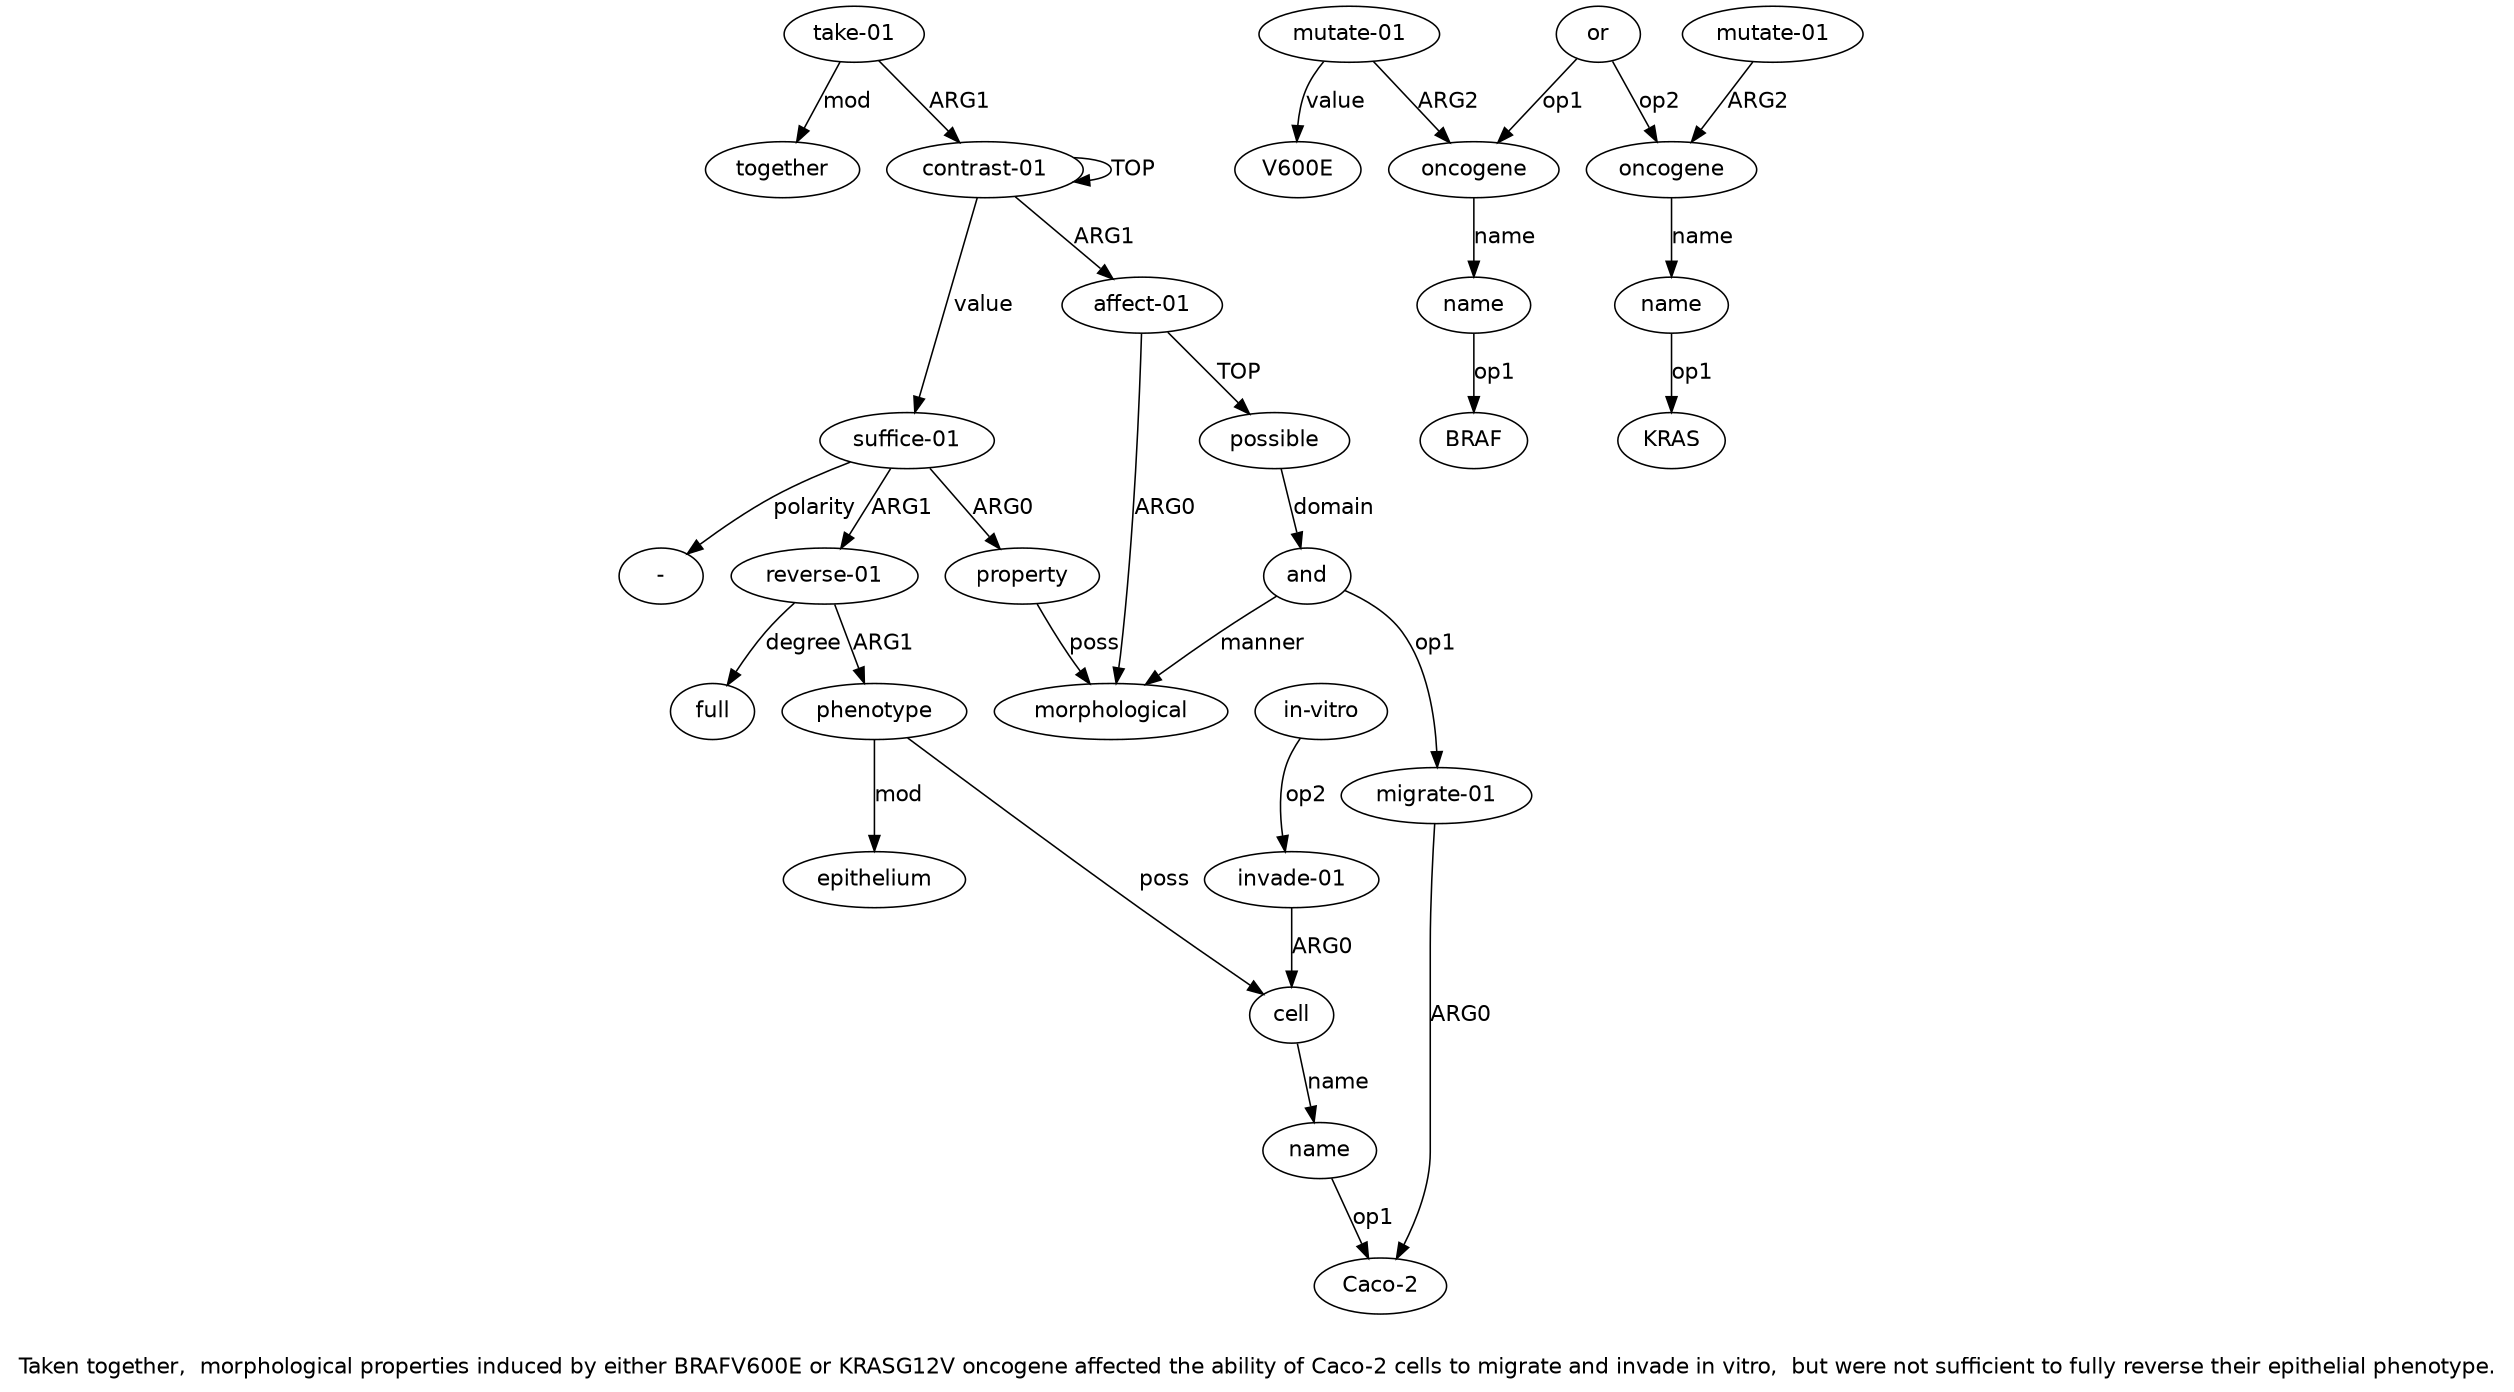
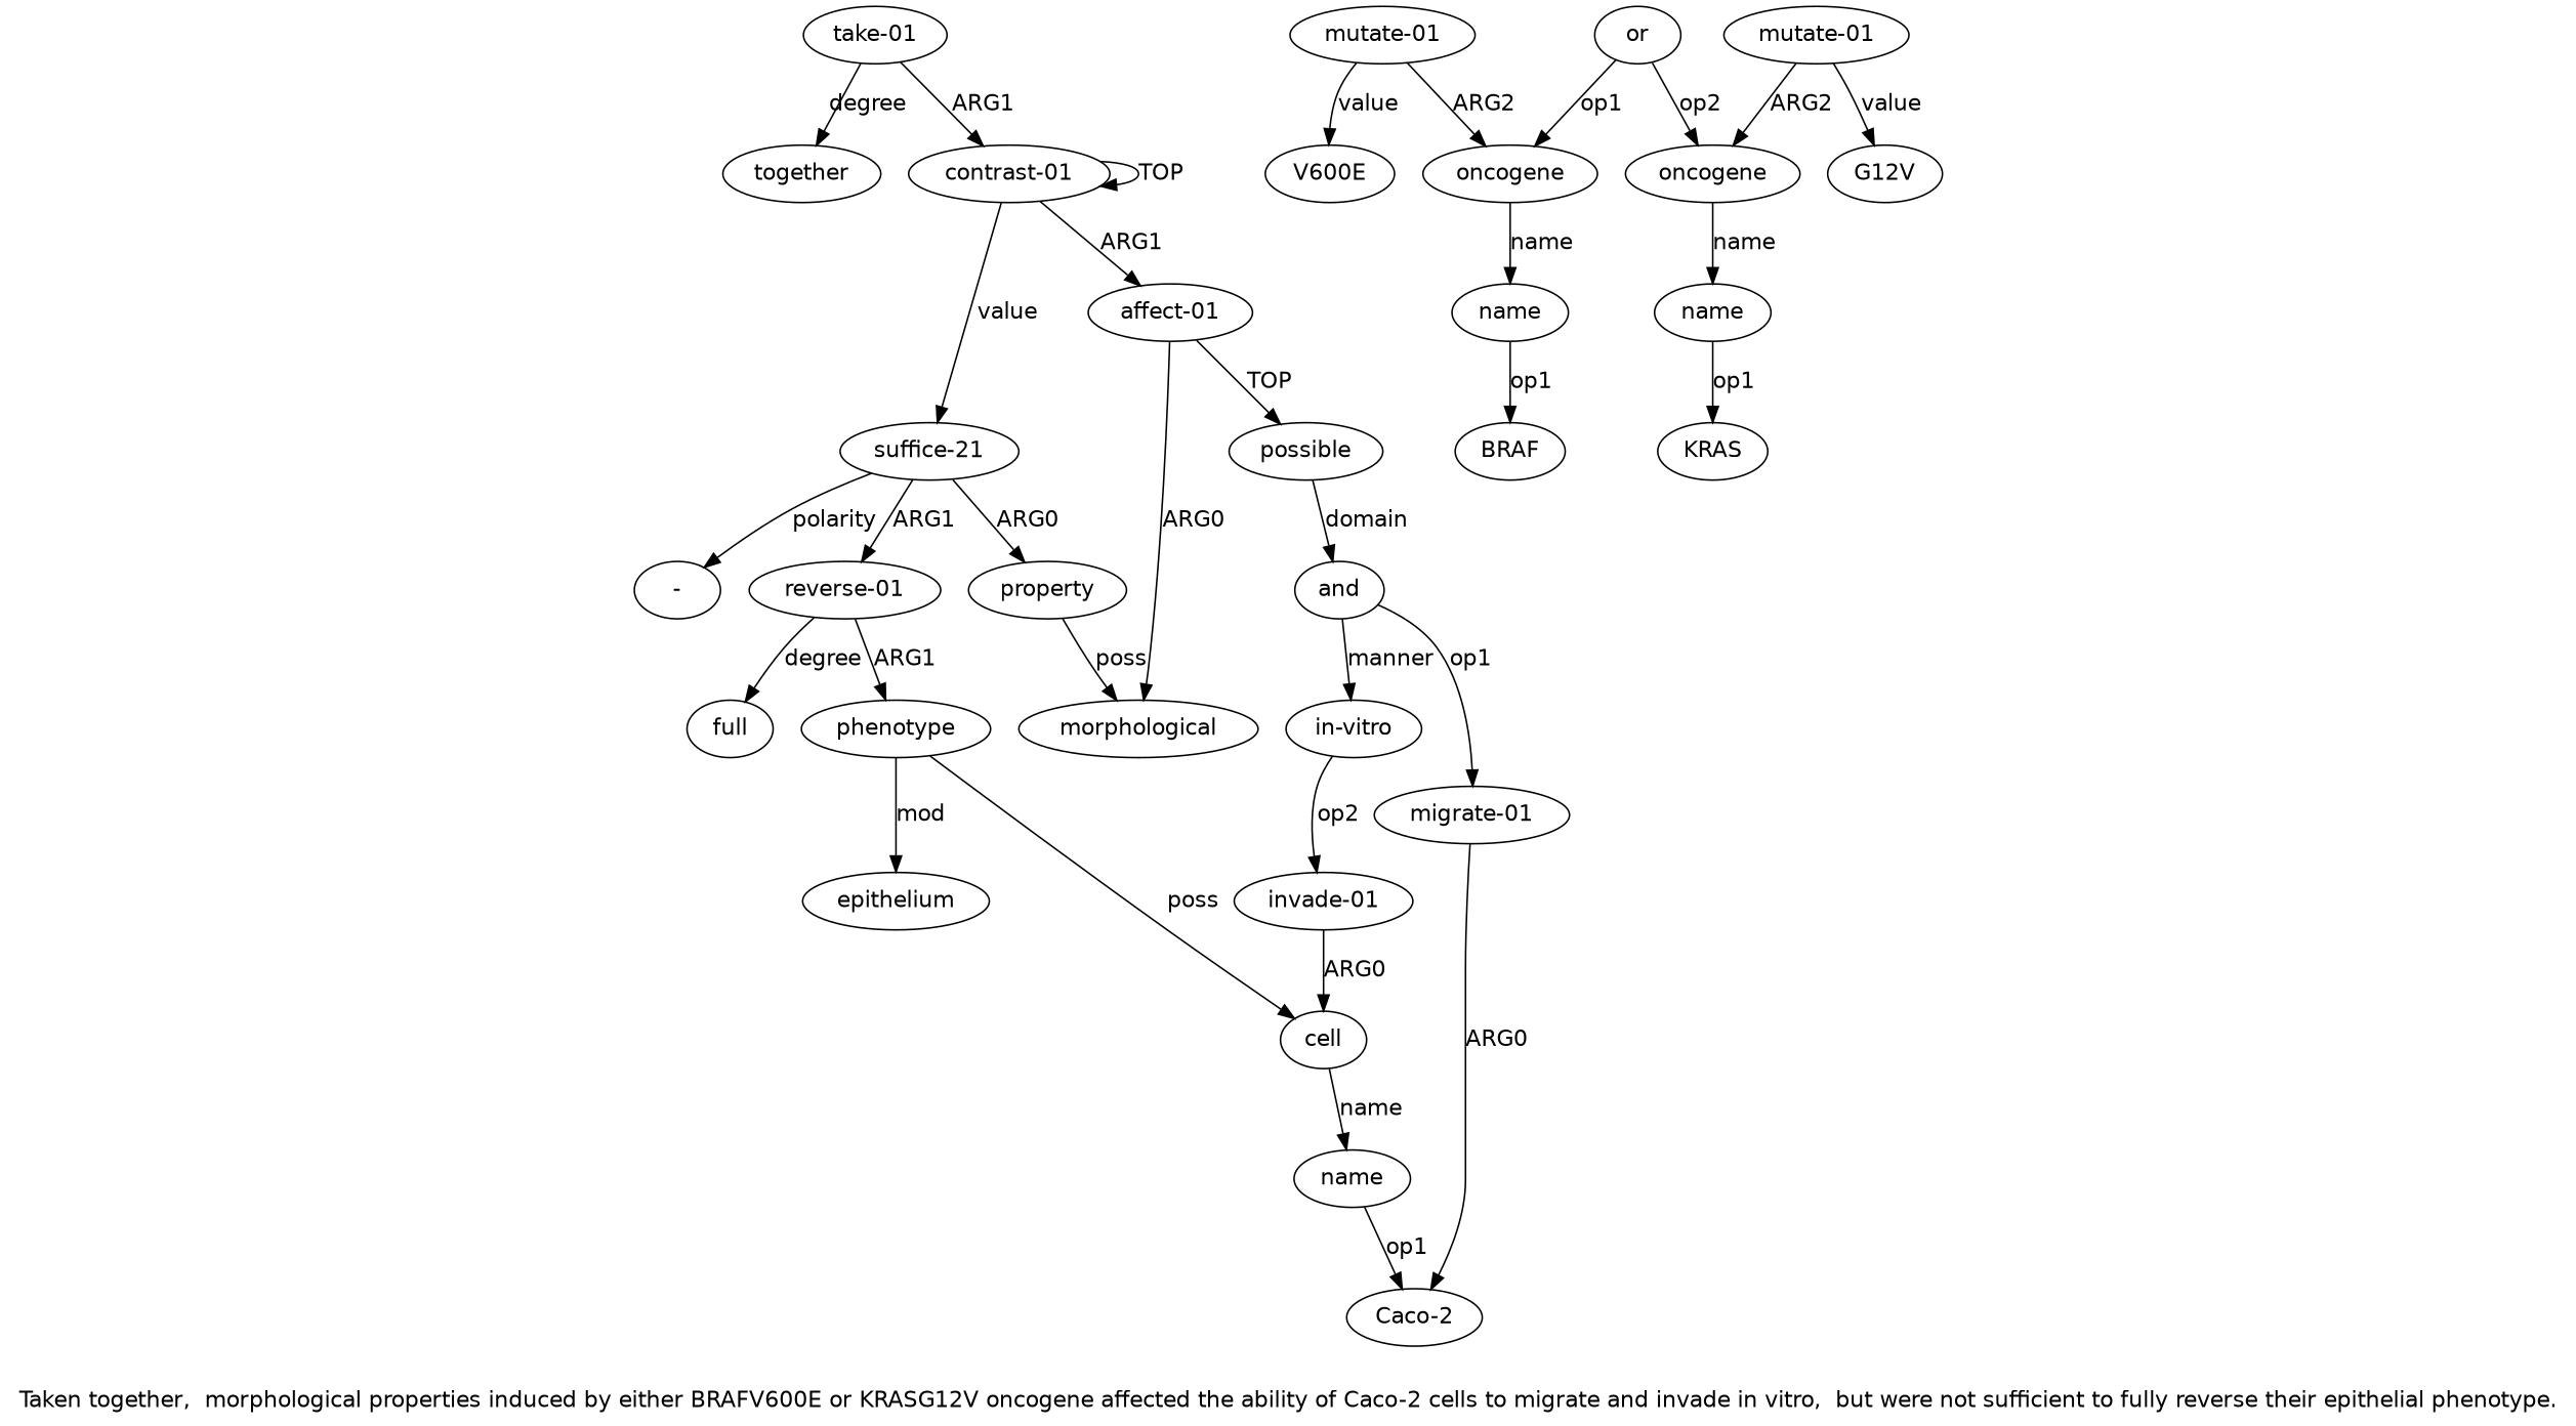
  digraph {
    fontname="DejaVu Sans"
    label="Taken together,  morphological properties induced by either BRAFV600E or KRASG12V oncogene affected the ability of Caco-2 cells to migrate and invade in vitro,  but were not sufficient to fully reverse their epithelial phenotype."
    node [color=black fontname="DejaVu Sans" gold_ind=-1 gold_label=name test_ind=-1 test_label=name]
    edge [color=black fontname="DejaVu Sans" gold_label=ARG1 test_label=ARG1]
    n1 [gold_ind=20 gold_label="reverse-01" label="reverse-01" test_ind=20 test_label="reverse-01"]
    n2 [gold_ind=21 gold_label=phenotype label=phenotype test_ind=21 test_label=phenotype]
    n3 [gold_ind=23 gold_label=full label=full test_ind=23 test_label=full]
    n4 [gold_ind=22 gold_label=epithelium label=epithelium test_ind=22 test_label=epithelium]
    n5 [gold_ind=15 gold_label=cell label=cell test_ind=15 test_label=cell]
    n6 [gold_ind=2 gold_label=property label=property test_ind=2 test_label=property]
    n7 [gold_ind=3 gold_label=morphological label=morphological test_ind=3 test_label=morphological]
    n8 [gold_ind=16 label=name test_ind=16]
    n9 [gold_label="Caco-2" label="Caco-2" test_label="Caco-2"]
    n10 [gold_ind=24 gold_label="take-01" label="take-01" test_ind=24 test_label="take-01"]
    n11 [gold_ind=25 gold_label=together label=together test_ind=25 test_label=together]
    n12 [gold_ind=0 gold_label="contrast-01" label="contrast-01" test_ind=0 test_label="contrast-01"]
-   n13 [gold_ind=19 gold_label="suffice-01" label="suffice-01" test_ind=19 test_label="suffice-01"]
+   n13 [gold_ind=19 gold_label="suffice-01" label="suffice-21" test_ind=19 test_label="suffice-01"]
    n14 [gold_ind=1 gold_label="affect-01" label="affect-01" test_ind=1 test_label="affect-01"]
    n15 [gold_label="-" label="-" test_label="-"]
    n16 [gold_ind=12 gold_label=possible label=possible test_ind=12 test_label=possible]
    n17 [gold_label=BRAF label=BRAF test_label=BRAF]
    n18 [gold_label=V600E label=V600E test_label=V600E]
    n19 [gold_label=KRAS label=KRAS test_label=KRAS]
    n20 [gold_ind=14 gold_label="migrate-01" label="migrate-01" test_ind=14 test_label="migrate-01"]
    n21 [gold_ind=17 gold_label="invade-01" label="invade-01" test_ind=17 test_label="invade-01"]
    n22 [gold_ind=11 gold_label="mutate-01" label="mutate-01" test_ind=11 test_label="mutate-01"]
    n23 [gold_ind=9 gold_label=oncogene label=oncogene test_ind=9 test_label=oncogene]
+   n24 [gold_label=G12V label=G12V test_label=G12V]
    n25 [gold_ind=10 label=name test_ind=10]
    n26 [gold_ind=13 gold_label=and label=and test_ind=13 test_label=and]
    n27 [gold_ind=18 gold_label="in-vitro" label="in-vitro" test_ind=18 test_label="in-vitro"]
    n28 [gold_ind=5 gold_label=or label=or test_ind=5 test_label=or]
    n29 [gold_ind=6 gold_label=oncogene label=oncogene test_ind=6 test_label=oncogene]
    n30 [gold_ind=7 label=name test_ind=7]
    n31 [gold_ind=8 gold_label="mutate-01" label="mutate-01" test_ind=8 test_label="mutate-01"]
    n1 -> n2 [label=ARG1]
    n1 -> n3 [gold_label=degree label=degree test_label=degree]
    n2 -> n4 [gold_label=mod label=mod test_label=mod]
    n2 -> n5 [gold_label=poss label=poss test_label=poss]
    n5 -> n8 [gold_label=name label=name test_label=name]
    n6 -> n7 [gold_label=mod label=poss test_label=mod]
    n8 -> n9 [gold_label=op1 label=op1 test_label=op1]
-   n10 -> n11 [gold_label=mod label=mod test_label=mod]
+   n10 -> n11 [gold_label=mod label=degree test_label=mod]
    n10 -> n12 [label=ARG1]
    n12 -> n12 [gold_label=TOP label=TOP test_label=TOP]
    n12 -> n13 [gold_label=ARG2 label=value test_label=ARG2]
    n12 -> n14 [label=ARG1]
    n13 -> n1 [label=ARG1]
    n13 -> n6 [gold_label=ARG0 label=ARG0 test_label=ARG0]
    n13 -> n15 [gold_label=polarity label=polarity test_label=polarity]
    n14 -> n7 [gold_label=ARG0 label=ARG0 test_label=ARG0]
    n14 -> n16 [label=TOP]
    n16 -> n26 [gold_label=domain label=domain test_label=domain]
    n20 -> n9 [gold_label=ARG0 label=ARG0 test_label=ARG0]
    n21 -> n5 [gold_label=ARG0 label=ARG0 test_label=ARG0]
    n22 -> n23 [gold_label=ARG2 label=ARG2 test_label=ARG2]
+   n22 -> n24 [gold_label=value label=value test_label=value]
    n23 -> n25 [gold_label=name label=name test_label=name]
    n25 -> n19 [gold_label=op1 label=op1 test_label=op1]
    n26 -> n20 [gold_label=op1 label=op1 test_label=op1]
-   n26 -> n7 [gold_label=manner label=manner test_label=manner]
+   n26 -> n27 [gold_label=manner label=manner test_label=manner]
    n27 -> n21 [gold_label=op2 label=op2 test_label=op2]
    n28 -> n23 [gold_label=op2 label=op2 test_label=op2]
    n28 -> n29 [gold_label=op1 label=op1 test_label=op1]
    n29 -> n30 [gold_label=name label=name test_label=name]
    n30 -> n17 [gold_label=op1 label=op1 test_label=op1]
    n31 -> n18 [gold_label=value label=value test_label=value]
    n31 -> n29 [gold_label=ARG2 label=ARG2 test_label=ARG2]
  }
